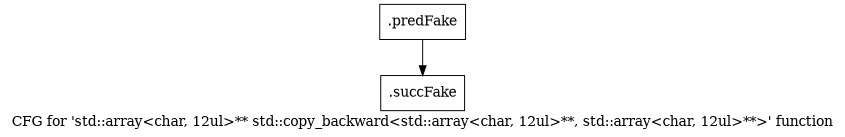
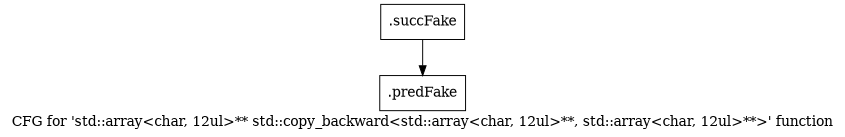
  digraph {
    label="CFG for 'std::array\<char, 12ul\>** std::copy_backward\<std::array\<char, 12ul\>**, std::array\<char, 12ul\>**\>' function"
    node [shape=record]
    n1 [label="{.predFake}"]
    n2 [filename="/media/miguel/NewVolume/Linux/Xilinx/Vitis_HLS/2020.2/tps/lnx64/gcc-6.2.0/lib/gcc/x86_64-pc-linux-gnu/6.2.0/../../../../include/c++/6.2.0/bits/stl_algobase.h" label="{.succFake}" linenumber=632]
-   n1 -> n2 [execusionnum=0 filename="/media/miguel/NewVolume/Linux/Xilinx/Vitis_HLS/2020.2/tps/lnx64/gcc-6.2.0/lib/gcc/x86_64-pc-linux-gnu/6.2.0/../../../../include/c++/6.2.0/bits/stl_algobase.h"]
+   n2 -> n1 [execusionnum=0 filename="/media/miguel/NewVolume/Linux/Xilinx/Vitis_HLS/2020.2/tps/lnx64/gcc-6.2.0/lib/gcc/x86_64-pc-linux-gnu/6.2.0/../../../../include/c++/6.2.0/bits/stl_algobase.h"]
  }
